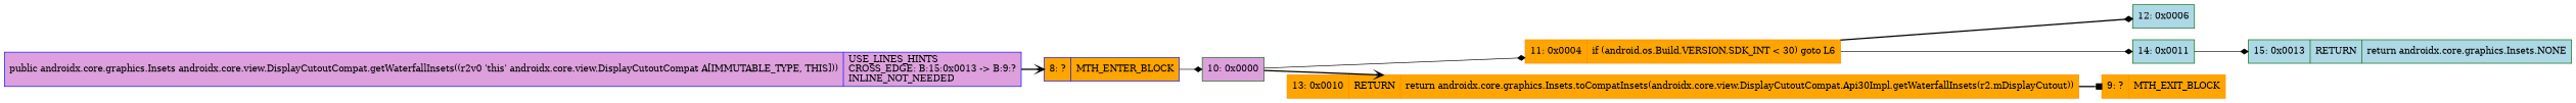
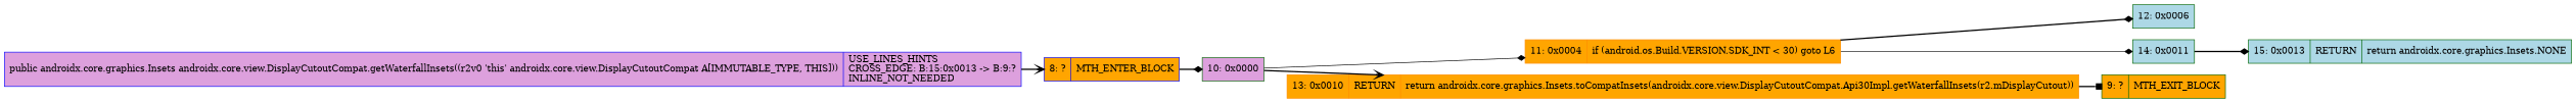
  digraph {
    rankdir=LR
    node [color=darkgreen fillcolor=orange shape=record style=filled]
    edge [arrowhead=diamond style=bold]
    n1 [color=blue label="{8\:\ ?|MTH_ENTER_BLOCK\l}"]
    n2 [fillcolor=plum label="{10\:\ 0x0000}"]
    n3 [color=darkorange label="{11\:\ 0x0004|if (android.os.Build.VERSION.SDK_INT \< 30) goto L6\l}"]
    n4 [color=darkorange label="{13\:\ 0x0010|RETURN\l|return androidx.core.graphics.Insets.toCompatInsets(androidx.core.view.DisplayCutoutCompat.Api30Impl.getWaterfallInsets(r2.mDisplayCutout))\l}"]
    n5 [fillcolor=lightblue label="{12\:\ 0x0006}"]
    n6 [fillcolor=lightblue label="{14\:\ 0x0011}"]
    n7 [fillcolor=lightblue label="{15\:\ 0x0013|RETURN\l|return androidx.core.graphics.Insets.NONE\l}"]
-   n8 [color=darkorange label="{9\:\ ?|MTH_EXIT_BLOCK\l}"]
+   n8 [label="{9\:\ ?|MTH_EXIT_BLOCK\l}"]
    n9 [color=blue fillcolor=plum label="{public androidx.core.graphics.Insets androidx.core.view.DisplayCutoutCompat.getWaterfallInsets((r2v0 'this' androidx.core.view.DisplayCutoutCompat A[IMMUTABLE_TYPE, THIS]))  | USE_LINES_HINTS\lCROSS_EDGE: B:15:0x0013 \-\> B:9:?\lINLINE_NOT_NEEDED\l}"]
-   n1 -> n2 [style=solid]
+   n1 -> n2
    n2 -> n3 [style=solid]
    n2 -> n4 [arrowhead=vee]
    n3 -> n5
    n3 -> n6 [style=solid]
    n4 -> n8 [arrowhead=box]
-   n6 -> n7 [style=solid]
+   n6 -> n7
    n9 -> n1 [arrowhead=vee]
  }
